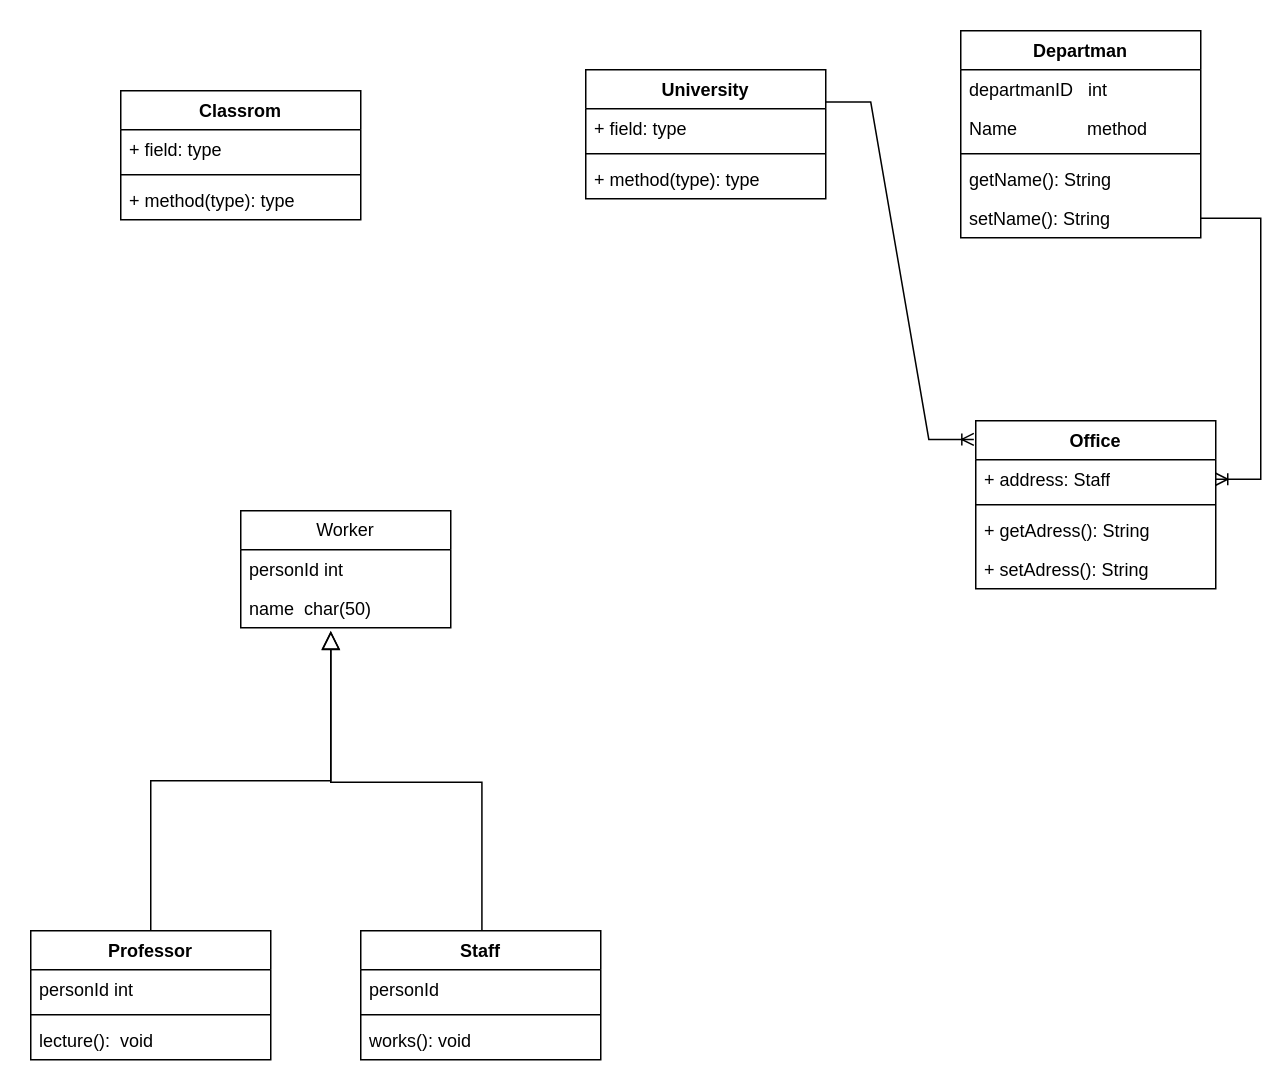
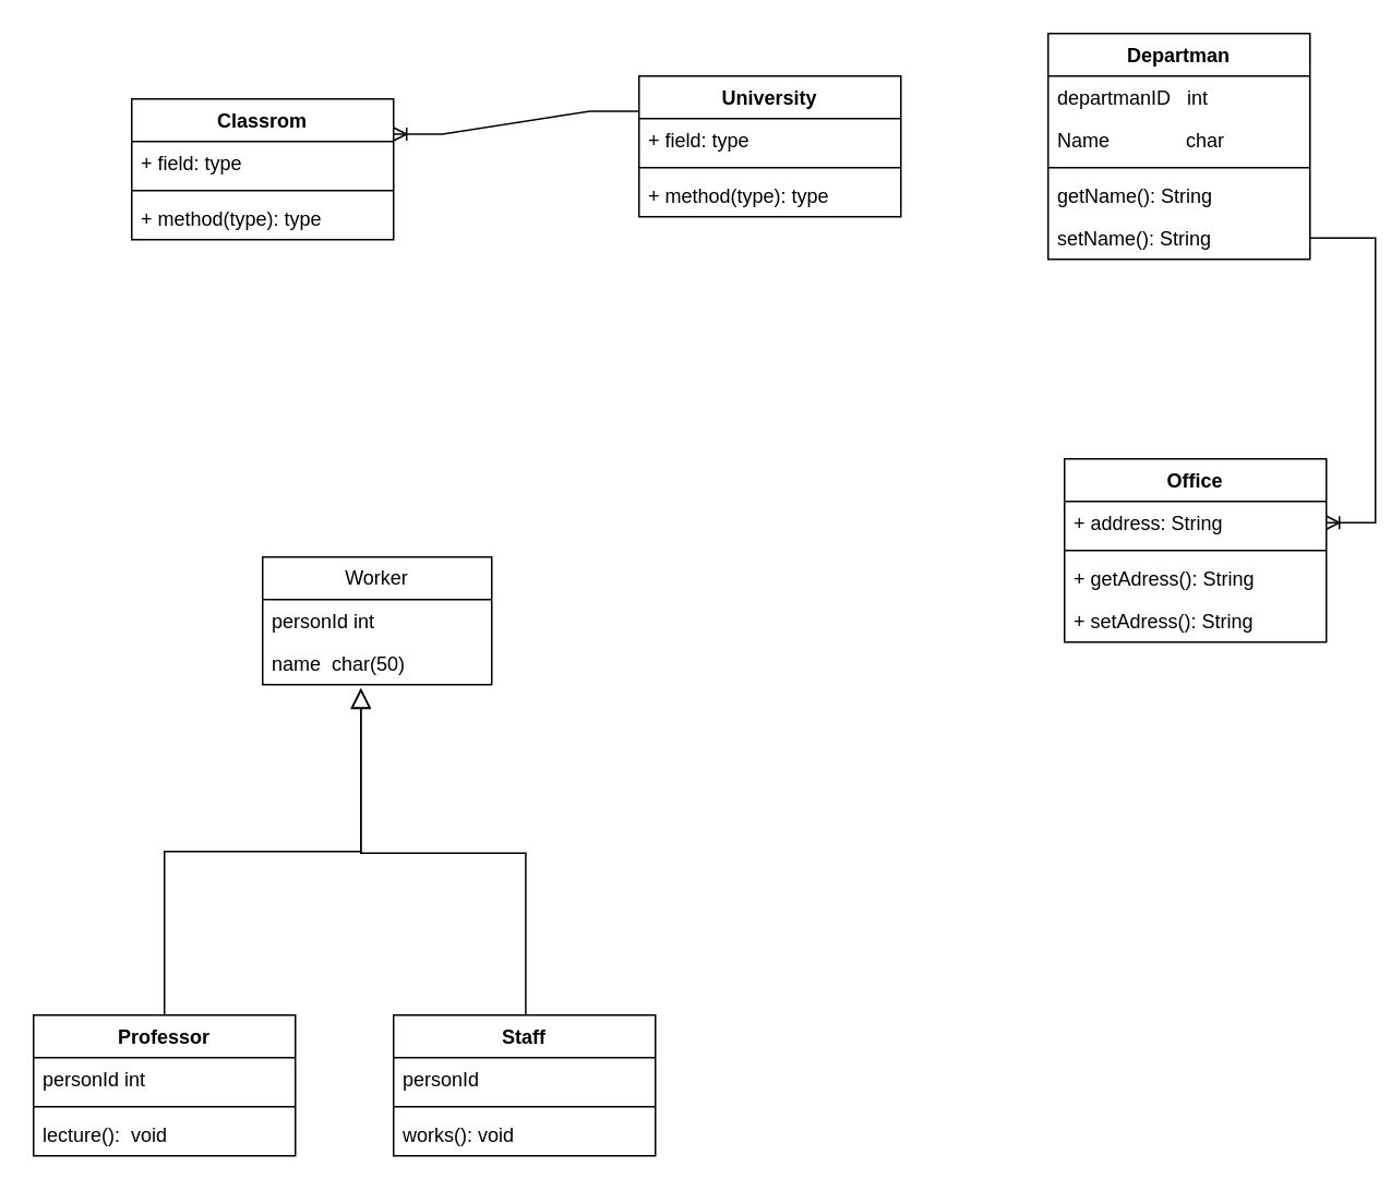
  <mxCell id="0" />
  <mxCell id="1" parent="0" />
  <mxCell id="2" value="" style="endArrow=block;endSize=10;endFill=0;shadow=0;strokeWidth=1;rounded=0;curved=0;edgeStyle=elbowEdgeStyle;elbow=vertical;entryX=0.429;entryY=1.092;entryDx=0;entryDy=0;entryPerimeter=0;" parent="1" target="6" edge="1"><mxGeometry width="160" relative="1" as="geometry"><mxPoint x="100" y="620" as="sourcePoint" /><mxPoint x="220" y="448" as="targetPoint" /></mxGeometry></mxCell>
  <mxCell id="3" value="" style="endArrow=block;endSize=10;endFill=0;shadow=0;strokeWidth=1;rounded=0;curved=0;edgeStyle=elbowEdgeStyle;elbow=vertical;entryX=0.423;entryY=0.969;entryDx=0;entryDy=0;entryPerimeter=0;" parent="1" edge="1"><mxGeometry width="160" relative="1" as="geometry"><mxPoint x="320.78" y="622.81" as="sourcePoint" /><mxPoint x="220" y="420.004" as="targetPoint" /></mxGeometry></mxCell>
  <mxCell id="4" value="Worker" style="swimlane;fontStyle=0;childLayout=stackLayout;horizontal=1;startSize=26;fillColor=none;horizontalStack=0;resizeParent=1;resizeParentMax=0;resizeLast=0;collapsible=1;marginBottom=0;whiteSpace=wrap;html=1;" vertex="1" parent="1"><mxGeometry x="160" y="340" width="140" height="78" as="geometry" /></mxCell>
  <mxCell id="5" value="personId int" style="text;strokeColor=none;fillColor=none;align=left;verticalAlign=top;spacingLeft=4;spacingRight=4;overflow=hidden;rotatable=0;points=[[0,0.5],[1,0.5]];portConstraint=eastwest;whiteSpace=wrap;html=1;" vertex="1" parent="4"><mxGeometry y="26" width="140" height="26" as="geometry" /></mxCell>
  <mxCell id="6" value="name&amp;nbsp; char(50)" style="text;strokeColor=none;fillColor=none;align=left;verticalAlign=top;spacingLeft=4;spacingRight=4;overflow=hidden;rotatable=0;points=[[0,0.5],[1,0.5]];portConstraint=eastwest;whiteSpace=wrap;html=1;" vertex="1" parent="4"><mxGeometry y="52" width="140" height="26" as="geometry" /></mxCell>
  <mxCell id="7" value="Professor" style="swimlane;fontStyle=1;align=center;verticalAlign=top;childLayout=stackLayout;horizontal=1;startSize=26;horizontalStack=0;resizeParent=1;resizeParentMax=0;resizeLast=0;collapsible=1;marginBottom=0;whiteSpace=wrap;html=1;" vertex="1" parent="1"><mxGeometry x="20" y="620" width="160" height="86" as="geometry" /></mxCell>
  <mxCell id="8" value="personId int&amp;nbsp;" style="text;strokeColor=none;fillColor=none;align=left;verticalAlign=top;spacingLeft=4;spacingRight=4;overflow=hidden;rotatable=0;points=[[0,0.5],[1,0.5]];portConstraint=eastwest;whiteSpace=wrap;html=1;" vertex="1" parent="7"><mxGeometry y="26" width="160" height="26" as="geometry" /></mxCell>
  <mxCell id="9" value="" style="line;strokeWidth=1;fillColor=none;align=left;verticalAlign=middle;spacingTop=-1;spacingLeft=3;spacingRight=3;rotatable=0;labelPosition=right;points=[];portConstraint=eastwest;strokeColor=inherit;" vertex="1" parent="7"><mxGeometry y="52" width="160" height="8" as="geometry" /></mxCell>
  <mxCell id="10" value="lecture():&amp;nbsp; void" style="text;strokeColor=none;fillColor=none;align=left;verticalAlign=top;spacingLeft=4;spacingRight=4;overflow=hidden;rotatable=0;points=[[0,0.5],[1,0.5]];portConstraint=eastwest;whiteSpace=wrap;html=1;" vertex="1" parent="7"><mxGeometry y="60" width="160" height="26" as="geometry" /></mxCell>
  <mxCell id="11" value="Staff" style="swimlane;fontStyle=1;align=center;verticalAlign=top;childLayout=stackLayout;horizontal=1;startSize=26;horizontalStack=0;resizeParent=1;resizeParentMax=0;resizeLast=0;collapsible=1;marginBottom=0;whiteSpace=wrap;html=1;" vertex="1" parent="1"><mxGeometry x="240" y="620" width="160" height="86" as="geometry" /></mxCell>
  <mxCell id="12" value="personId" style="text;strokeColor=none;fillColor=none;align=left;verticalAlign=top;spacingLeft=4;spacingRight=4;overflow=hidden;rotatable=0;points=[[0,0.5],[1,0.5]];portConstraint=eastwest;whiteSpace=wrap;html=1;" vertex="1" parent="11"><mxGeometry y="26" width="160" height="26" as="geometry" /></mxCell>
  <mxCell id="13" value="" style="line;strokeWidth=1;fillColor=none;align=left;verticalAlign=middle;spacingTop=-1;spacingLeft=3;spacingRight=3;rotatable=0;labelPosition=right;points=[];portConstraint=eastwest;strokeColor=inherit;" vertex="1" parent="11"><mxGeometry y="52" width="160" height="8" as="geometry" /></mxCell>
  <mxCell id="14" value="works(): void" style="text;strokeColor=none;fillColor=none;align=left;verticalAlign=top;spacingLeft=4;spacingRight=4;overflow=hidden;rotatable=0;points=[[0,0.5],[1,0.5]];portConstraint=eastwest;whiteSpace=wrap;html=1;" vertex="1" parent="11"><mxGeometry y="60" width="160" height="26" as="geometry" /></mxCell>
  <mxCell id="15" value="Departman" style="swimlane;fontStyle=1;align=center;verticalAlign=top;childLayout=stackLayout;horizontal=1;startSize=26;horizontalStack=0;resizeParent=1;resizeParentMax=0;resizeLast=0;collapsible=1;marginBottom=0;whiteSpace=wrap;html=1;" vertex="1" parent="1"><mxGeometry x="640" y="20" width="160" height="138" as="geometry"><mxRectangle x="490" y="20" width="100" height="30" as="alternateBounds" /></mxGeometry></mxCell>
  <mxCell id="16" value="departmanID&amp;nbsp; &amp;nbsp;int&lt;div&gt;&lt;br&gt;&lt;/div&gt;&lt;div&gt;Name&amp;nbsp; &amp;nbsp; &amp;nbsp; &amp;nbsp; &amp;nbsp; &amp;nbsp; &amp;nbsp; char&lt;/div&gt;" style="text;strokeColor=none;fillColor=none;align=left;verticalAlign=top;spacingLeft=4;spacingRight=4;overflow=hidden;rotatable=0;points=[[0,0.5],[1,0.5]];portConstraint=eastwest;whiteSpace=wrap;html=1;" vertex="1" parent="15"><mxGeometry y="26" width="160" height="26" as="geometry" /></mxCell>
- <mxCell id="17" value="Name&amp;nbsp; &amp;nbsp; &amp;nbsp; &amp;nbsp; &amp;nbsp; &amp;nbsp; &amp;nbsp; method" style="text;strokeColor=none;fillColor=none;align=left;verticalAlign=top;spacingLeft=4;spacingRight=4;overflow=hidden;rotatable=0;points=[[0,0.5],[1,0.5]];portConstraint=eastwest;whiteSpace=wrap;html=1;" vertex="1" parent="15"><mxGeometry y="52" width="160" height="26" as="geometry" /></mxCell>
+ <mxCell id="17" value="Name&amp;nbsp; &amp;nbsp; &amp;nbsp; &amp;nbsp; &amp;nbsp; &amp;nbsp; &amp;nbsp; char" style="text;strokeColor=none;fillColor=none;align=left;verticalAlign=top;spacingLeft=4;spacingRight=4;overflow=hidden;rotatable=0;points=[[0,0.5],[1,0.5]];portConstraint=eastwest;whiteSpace=wrap;html=1;" vertex="1" parent="15"><mxGeometry y="52" width="160" height="26" as="geometry" /></mxCell>
  <mxCell id="18" value="" style="line;strokeWidth=1;fillColor=none;align=left;verticalAlign=middle;spacingTop=-1;spacingLeft=3;spacingRight=3;rotatable=0;labelPosition=right;points=[];portConstraint=eastwest;strokeColor=inherit;" vertex="1" parent="15"><mxGeometry y="78" width="160" height="8" as="geometry" /></mxCell>
  <mxCell id="19" value="getName(): String" style="text;strokeColor=none;fillColor=none;align=left;verticalAlign=top;spacingLeft=4;spacingRight=4;overflow=hidden;rotatable=0;points=[[0,0.5],[1,0.5]];portConstraint=eastwest;whiteSpace=wrap;html=1;" vertex="1" parent="15"><mxGeometry y="86" width="160" height="26" as="geometry" /></mxCell>
  <mxCell id="20" value="setName(): String" style="text;strokeColor=none;fillColor=none;align=left;verticalAlign=top;spacingLeft=4;spacingRight=4;overflow=hidden;rotatable=0;points=[[0,0.5],[1,0.5]];portConstraint=eastwest;whiteSpace=wrap;html=1;" vertex="1" parent="15"><mxGeometry y="112" width="160" height="26" as="geometry" /></mxCell>
  <mxCell id="21" value="Office" style="swimlane;fontStyle=1;align=center;verticalAlign=top;childLayout=stackLayout;horizontal=1;startSize=26;horizontalStack=0;resizeParent=1;resizeParentMax=0;resizeLast=0;collapsible=1;marginBottom=0;whiteSpace=wrap;html=1;" vertex="1" parent="1"><mxGeometry x="650" y="280" width="160" height="112" as="geometry" /></mxCell>
- <mxCell id="22" value="+ address: Staff" style="text;strokeColor=none;fillColor=none;align=left;verticalAlign=top;spacingLeft=4;spacingRight=4;overflow=hidden;rotatable=0;points=[[0,0.5],[1,0.5]];portConstraint=eastwest;whiteSpace=wrap;html=1;" vertex="1" parent="21"><mxGeometry y="26" width="160" height="26" as="geometry" /></mxCell>
+ <mxCell id="22" value="+ address: String" style="text;strokeColor=none;fillColor=none;align=left;verticalAlign=top;spacingLeft=4;spacingRight=4;overflow=hidden;rotatable=0;points=[[0,0.5],[1,0.5]];portConstraint=eastwest;whiteSpace=wrap;html=1;" vertex="1" parent="21"><mxGeometry y="26" width="160" height="26" as="geometry" /></mxCell>
  <mxCell id="23" value="" style="line;strokeWidth=1;fillColor=none;align=left;verticalAlign=middle;spacingTop=-1;spacingLeft=3;spacingRight=3;rotatable=0;labelPosition=right;points=[];portConstraint=eastwest;strokeColor=inherit;" vertex="1" parent="21"><mxGeometry y="52" width="160" height="8" as="geometry" /></mxCell>
  <mxCell id="24" value="+ getAdress(): String" style="text;strokeColor=none;fillColor=none;align=left;verticalAlign=top;spacingLeft=4;spacingRight=4;overflow=hidden;rotatable=0;points=[[0,0.5],[1,0.5]];portConstraint=eastwest;whiteSpace=wrap;html=1;" vertex="1" parent="21"><mxGeometry y="60" width="160" height="26" as="geometry" /></mxCell>
  <mxCell id="25" value="+ setAdress(): String" style="text;strokeColor=none;fillColor=none;align=left;verticalAlign=top;spacingLeft=4;spacingRight=4;overflow=hidden;rotatable=0;points=[[0,0.5],[1,0.5]];portConstraint=eastwest;whiteSpace=wrap;html=1;" vertex="1" parent="21"><mxGeometry y="86" width="160" height="26" as="geometry" /></mxCell>
  <mxCell id="26" value="Classrom" style="swimlane;fontStyle=1;align=center;verticalAlign=top;childLayout=stackLayout;horizontal=1;startSize=26;horizontalStack=0;resizeParent=1;resizeParentMax=0;resizeLast=0;collapsible=1;marginBottom=0;whiteSpace=wrap;html=1;" vertex="1" parent="1"><mxGeometry x="80" y="60" width="160" height="86" as="geometry" /></mxCell>
  <mxCell id="27" value="+ field: type" style="text;strokeColor=none;fillColor=none;align=left;verticalAlign=top;spacingLeft=4;spacingRight=4;overflow=hidden;rotatable=0;points=[[0,0.5],[1,0.5]];portConstraint=eastwest;whiteSpace=wrap;html=1;" vertex="1" parent="26"><mxGeometry y="26" width="160" height="26" as="geometry" /></mxCell>
  <mxCell id="28" value="" style="line;strokeWidth=1;fillColor=none;align=left;verticalAlign=middle;spacingTop=-1;spacingLeft=3;spacingRight=3;rotatable=0;labelPosition=right;points=[];portConstraint=eastwest;strokeColor=inherit;" vertex="1" parent="26"><mxGeometry y="52" width="160" height="8" as="geometry" /></mxCell>
  <mxCell id="29" value="+ method(type): type" style="text;strokeColor=none;fillColor=none;align=left;verticalAlign=top;spacingLeft=4;spacingRight=4;overflow=hidden;rotatable=0;points=[[0,0.5],[1,0.5]];portConstraint=eastwest;whiteSpace=wrap;html=1;" vertex="1" parent="26"><mxGeometry y="60" width="160" height="26" as="geometry" /></mxCell>
  <mxCell id="30" value="University" style="swimlane;fontStyle=1;align=center;verticalAlign=top;childLayout=stackLayout;horizontal=1;startSize=26;horizontalStack=0;resizeParent=1;resizeParentMax=0;resizeLast=0;collapsible=1;marginBottom=0;whiteSpace=wrap;html=1;" vertex="1" parent="1"><mxGeometry x="390" y="46" width="160" height="86" as="geometry" /></mxCell>
  <mxCell id="31" value="+ field: type" style="text;strokeColor=none;fillColor=none;align=left;verticalAlign=top;spacingLeft=4;spacingRight=4;overflow=hidden;rotatable=0;points=[[0,0.5],[1,0.5]];portConstraint=eastwest;whiteSpace=wrap;html=1;" vertex="1" parent="30"><mxGeometry y="26" width="160" height="26" as="geometry" /></mxCell>
  <mxCell id="32" value="" style="line;strokeWidth=1;fillColor=none;align=left;verticalAlign=middle;spacingTop=-1;spacingLeft=3;spacingRight=3;rotatable=0;labelPosition=right;points=[];portConstraint=eastwest;strokeColor=inherit;" vertex="1" parent="30"><mxGeometry y="52" width="160" height="8" as="geometry" /></mxCell>
  <mxCell id="33" value="+ method(type): type" style="text;strokeColor=none;fillColor=none;align=left;verticalAlign=top;spacingLeft=4;spacingRight=4;overflow=hidden;rotatable=0;points=[[0,0.5],[1,0.5]];portConstraint=eastwest;whiteSpace=wrap;html=1;" vertex="1" parent="30"><mxGeometry y="60" width="160" height="26" as="geometry" /></mxCell>
- <mxCell id="34" value="" style="edgeStyle=entityRelationEdgeStyle;fontSize=12;html=1;endArrow=ERoneToMany;rounded=0;entryX=-0.008;entryY=0.111;entryDx=0;entryDy=0;exitX=1;exitY=0.25;exitDx=0;exitDy=0;entryPerimeter=0;" edge="1" parent="1" source="30" target="21"><mxGeometry width="100" height="100" relative="1" as="geometry"><mxPoint x="310" y="50" as="sourcePoint" /><mxPoint x="817" y="310" as="targetPoint" /><Array as="points"><mxPoint x="340" y="50" /><mxPoint x="377" y="100" /><mxPoint x="740" y="210" /><mxPoint x="770" y="250" /><mxPoint x="367" y="100" /><mxPoint x="235" y="301.39" /><mxPoint x="345" y="221.39" /><mxPoint x="395" y="181.39" /></Array></mxGeometry></mxCell>
+ <mxCell id="35" value="" style="edgeStyle=entityRelationEdgeStyle;fontSize=12;html=1;endArrow=ERoneToMany;rounded=0;entryX=1;entryY=0.25;entryDx=0;entryDy=0;exitX=0;exitY=0.25;exitDx=0;exitDy=0;" edge="1" parent="1" source="30" target="26"><mxGeometry width="100" height="100" relative="1" as="geometry"><mxPoint x="241" y="100" as="sourcePoint" /><mxPoint x="650" y="310" as="targetPoint" /><Array as="points"><mxPoint x="301" y="68" /><mxPoint x="338" y="118" /><mxPoint x="701" y="228" /><mxPoint x="731" y="268" /><mxPoint x="328" y="118" /><mxPoint x="196" y="319.39" /><mxPoint x="306" y="239.39" /><mxPoint x="356" y="199.39" /></Array></mxGeometry></mxCell>
  <mxCell id="36" value="" style="edgeStyle=entityRelationEdgeStyle;fontSize=12;html=1;endArrow=ERoneToMany;rounded=0;exitX=1;exitY=0.5;exitDx=0;exitDy=0;" edge="1" parent="1" source="20" target="22"><mxGeometry width="100" height="100" relative="1" as="geometry"><mxPoint x="460" y="158" as="sourcePoint" /><mxPoint x="640" y="510" as="targetPoint" /><Array as="points"><mxPoint x="280" y="190" /><mxPoint x="610" y="370" /><mxPoint x="317" y="240" /><mxPoint x="680" y="350" /><mxPoint x="710" y="390" /><mxPoint x="307" y="240" /><mxPoint x="175" y="441.39" /><mxPoint x="285" y="361.39" /><mxPoint x="335" y="321.39" /></Array></mxGeometry></mxCell>
